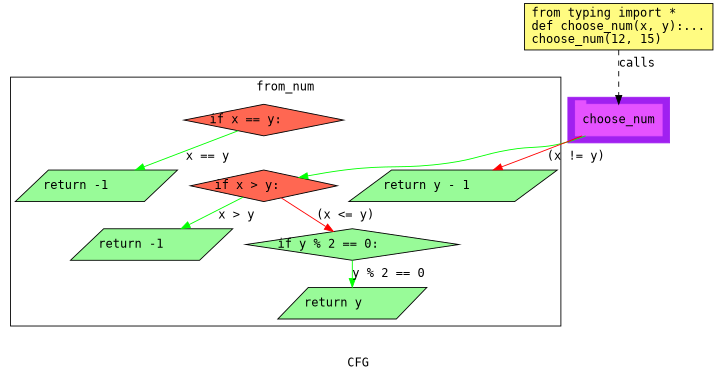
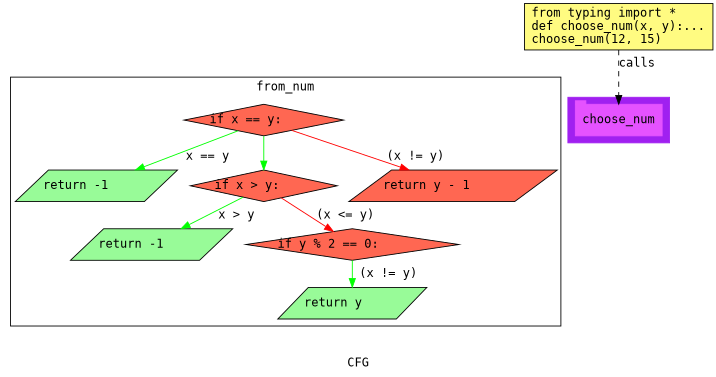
  digraph {
    compound=True
    fontname="DejaVu Sans Mono"
    label=CFG
    pack=False
    rankdir=TB
    ranksep=0.02
    node [fontname="DejaVu Sans Mono" shape=parallelogram style="filled,solid" fillcolor="#98fb98"]
    edge [color=green fontname="DejaVu Sans Mono"]
    n1 [color="#E552FF" height=0.5 label=choose_num linenum="[11]" shape=tab style=filled width=1.375 fillcolor=""]
    n2 [fillcolor="#FF6752" height=0.5 label="if x > y:\l" linenum="[3]" shape=diamond width=2.3234]
    n3 [height=0.5 label="return -1\l" linenum="[4]" width=2.4088]
-   n4 [height=0.5 label="if y % 2 == 0:\l" linenum="[5]" shape=diamond width=3.3702]
+   n4 [fillcolor="#FF6752" height=0.5 label="if y % 2 == 0:\l" linenum="[5]" shape=diamond width=3.3702]
    n5 [height=0.5 label="return y\l" linenum="[6]" width=2.1971]
    n6 [fillcolor="#FF6752" height=0.5 label="if x == y:\l" linenum="[7]" shape=diamond width=2.5277]
    n7 [height=0.5 label="return -1\l" linenum="[8]" width=2.4088]
-   n8 [height=0.5 label="return y - 1\l" linenum="[9]" width=3.0706]
+   n8 [fillcolor="#FF6752" height=0.5 label="return y - 1\l" linenum="[9]" width=3.0706]
    n9 [fillcolor="#FFFB81" height=0.73611 label="from typing import *\ldef choose_num(x, y):...\lchoose_num(12, 15)\l" linenum="[1]" shape=rectangle width=2.9861]
    subgraph cluster_1 {
      color=purple
      compound=true
      label=""
      shape=tab
      style=filled
      n1
    }
    subgraph cluster_2 {
      label=from_num
      n2
      n3
      n4
      n5
      n6
      n7
      n8
    }
-   n1 -> n2
+   n6 -> n2
    n2 -> n3 [label="x > y"]
    n2 -> n4 [color=red label="(x <= y)"]
-   n4 -> n5 [label="y % 2 == 0"]
+   n4 -> n5 [label="(x != y)"]
    n6 -> n7 [label="x == y"]
-   n1 -> n8 [color=red label="(x != y)"]
+   n6 -> n8 [color=red label="(x != y)"]
    n9 -> n1 [label=calls style=dashed color=""]
  }
